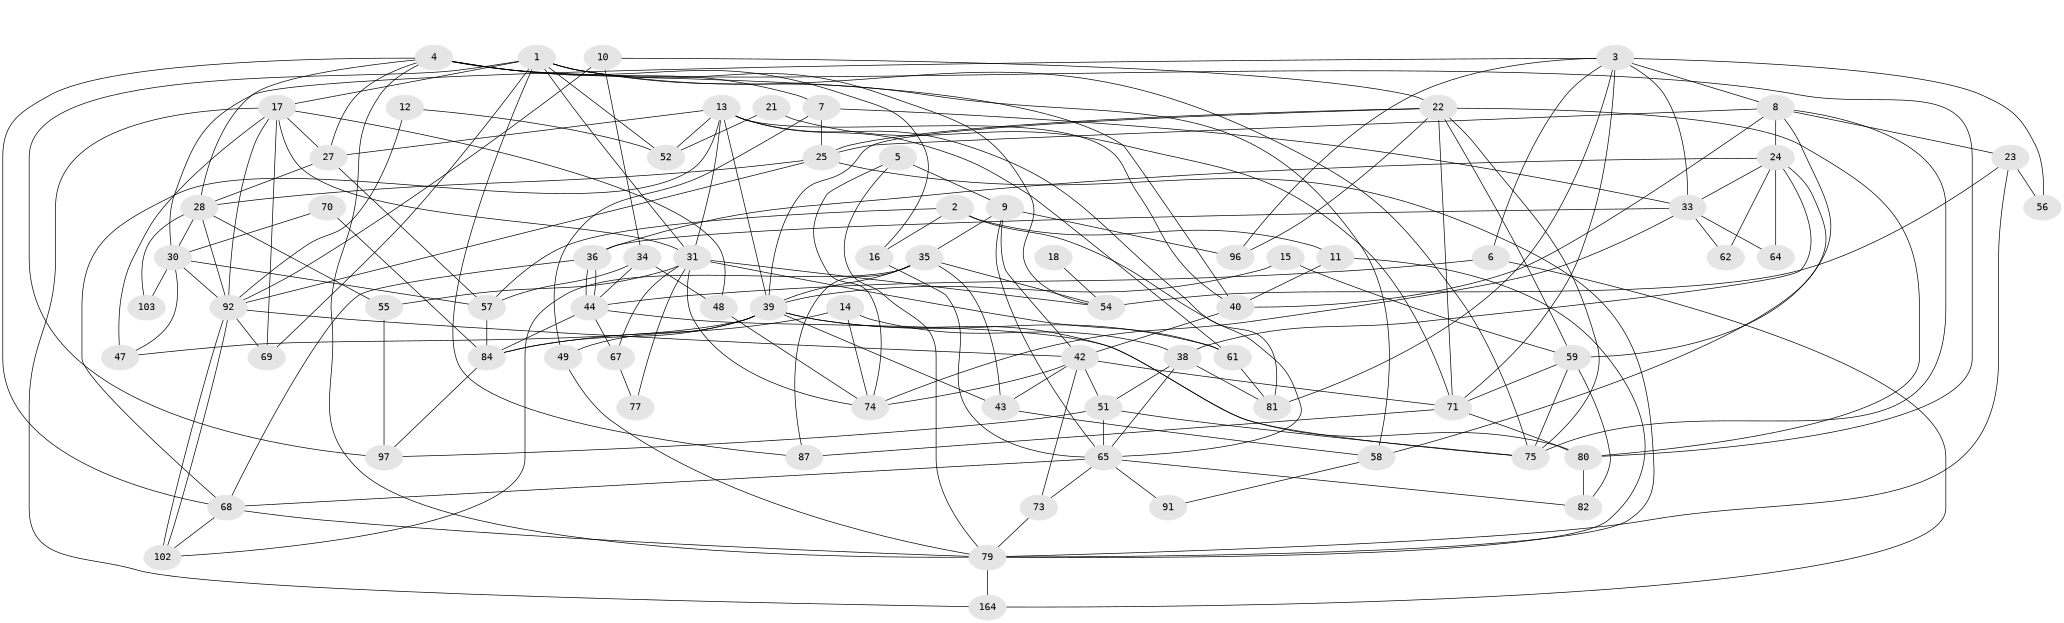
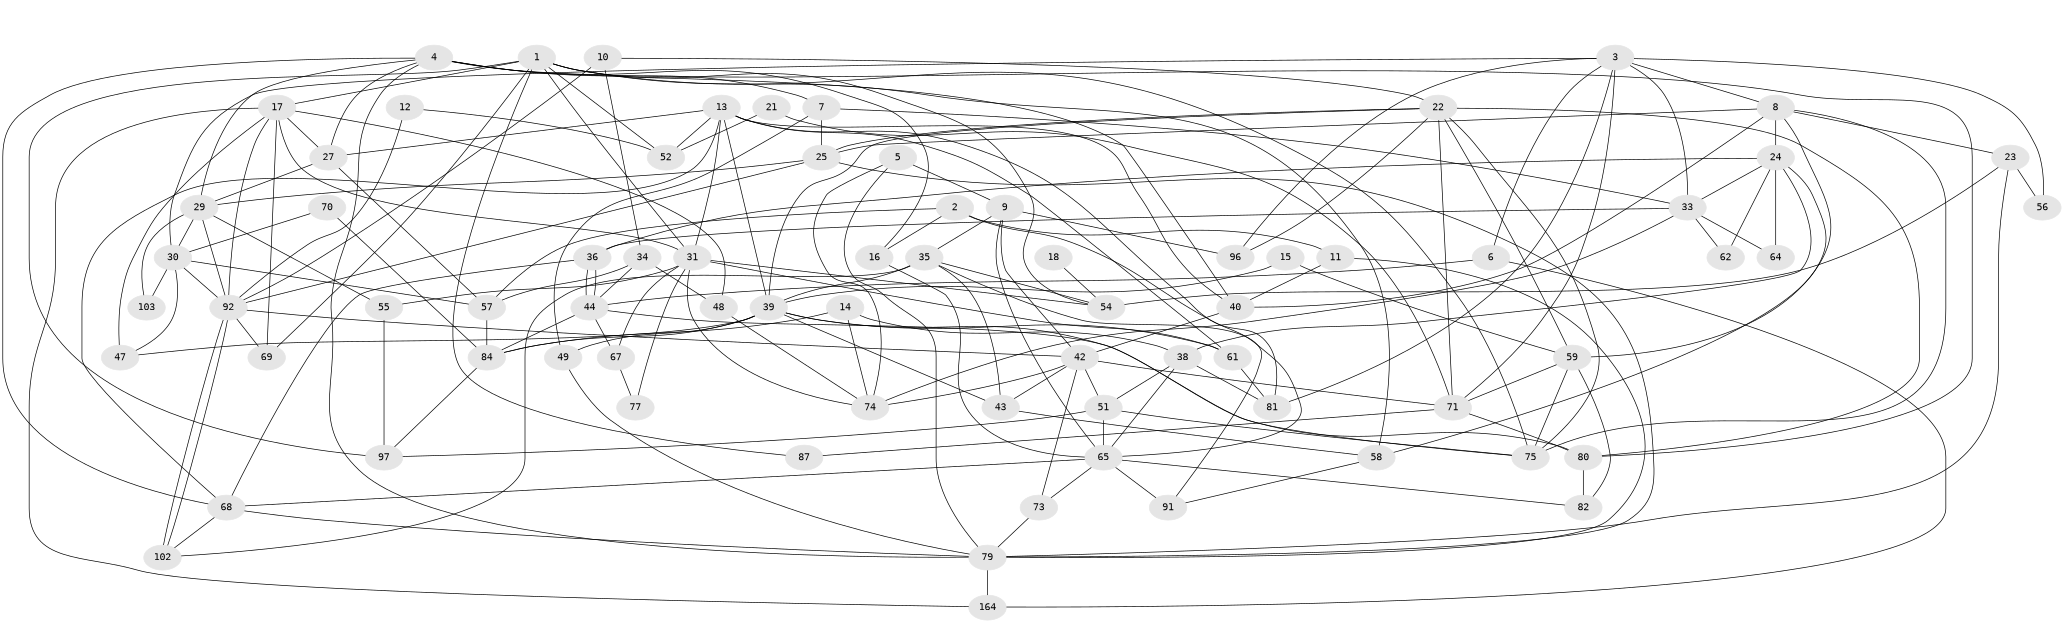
  graph {
    fontname="DejaVu Sans Mono"
    node [color=gray90 fontname="DejaVu Sans Mono" style=filled]
    edge [fontname="DejaVu Sans Mono"]
    1 [super="+89"]
    17 [super="+26"]
    31 [super="+41"]
    52 [super="+88"]
    54 [super="+101"]
    58 [super="+76"]
    69
    75 [super="+93"]
    87
    97
    27 [super="+53"]
    n12 [label=164]
    n13 [label=92 super="+78"]
    47
    48
    74 [super="+94"]
    61
    55
    67
    77
    91
    2
    11
    16
    57 [super="+90"]
    65 [super="+100"]
    40 [super="+98"]
    79 [super="+110"]
    84 [super="+95"]
    68 [super="+85"]
    73
    82
    3 [super="+19"]
    6
    8 [super="+50"]
    30
    33 [super="+66"]
    56
    71 [super="+99"]
    81
    96
    44 [super="+92"]
    25 [super="+105"]
    23
    24 [super="+83"]
    59 [super="+86"]
    103
    36
    62
    64
    80
    4 [super="+70"]
    7 [super="+28"]
-   29 [super="+108" label=28]
+   29 [super="+108"]
    49
    42 [super="+60"]
    102
    9 [super="+37"]
    35 [super="+46"]
    5
    38 [super="+107"]
    39 [super="+63"]
    43
    51 [super="+72"]
    22 [super="+45"]
    10
    34 [super="+106"]
    12
    13 [super="+109"]
    14
    15
    18
    n73 [label=70]
    21
    1 -- 17
    1 -- 31
    1 -- 52
    1 -- 54
    1 -- 58
    1 -- 69
    1 -- 75
    1 -- 87
    1 -- 97 [weight=2]
    17 -- 31
    17 -- 69
    17 -- 27
    17 -- n12
    17 -- n13
    17 -- 47
    17 -- 48
    31 -- 54
    31 -- 74
    31 -- 61
    31 -- 55
    31 -- 67
    31 -- 77
    58 -- 91
    27 -- 57
    27 -- 29 [weight=2]
    n13 -- 69
    n13 -- 42
    n13 -- 102
    n13 -- 102
    48 -- 74
    61 -- 81
    55 -- 97
    67 -- 77
    2 -- 11
    2 -- 16
    2 -- 57
    2 -- 65
    11 -- 40
    11 -- 79
    16 -- 65
    57 -- 84
    65 -- 91
    65 -- 68
    65 -- 73
    65 -- 82
    40 -- 42
    79 -- n12
    84 -- 97
    68 -- 79
    68 -- 102
    73 -- 79
    3 -- 6
    3 -- 8
    3 -- 30
    3 -- 33
    3 -- 56
    3 -- 71
    3 -- 81
    3 -- 96
    6 -- n12
    6 -- 44
    8 -- 75
    8 -- 40
    8 -- 25
    8 -- 23
    8 -- 24
    8 -- 59
    30 -- n13
    30 -- 47
    30 -- 57
    30 -- 103
    33 -- 74
    33 -- 36
    33 -- 62
    33 -- 64
    71 -- 87
    71 -- 80
    44 -- 67
    44 -- 84
    44 -- 80
    25 -- n13
    25 -- 79
    25 -- 29
    23 -- 54
    23 -- 79
    23 -- 56
    24 -- 58 [weight=2]
    24 -- 33
    24 -- 36
    24 -- 62
    24 -- 64
    24 -- 38
    59 -- 75
    59 -- 82
    59 -- 71
    36 -- 68
    36 -- 44
    36 -- 44
    80 -- 82
    4 -- 27
    4 -- 16
    4 -- 40
    4 -- 79
    4 -- 68
    4 -- 80
    4 -- 7
    4 -- 29
    7 -- 33
    7 -- 25
    7 -- 49
    29 -- n13
    29 -- 55
    29 -- 30
    29 -- 103
    49 -- 79
    42 -- 74
    42 -- 73
    42 -- 71
    42 -- 43
    42 -- 51
    9 -- 65
    9 -- 96
    9 -- 42
    9 -- 35
    35 -- 54
-   35 -- 87
+   35 -- 91
    35 -- 102
    35 -- 39
    35 -- 43
    5 -- 74
    5 -- 79
    5 -- 9
    38 -- 65
    38 -- 81
    38 -- 51
    39 -- 75
    39 -- 47
    39 -- 61
    39 -- 84
    39 -- 49
    39 -- 43
    43 -- 58
    51 -- 75
    51 -- 97
    51 -- 65
    22 -- 75
    22 -- 71
    22 -- 96
    22 -- 25
    22 -- 59
    22 -- 80
    22 -- 39
    10 -- n13
    10 -- 22
    10 -- 34
    34 -- 48
    34 -- 57
    34 -- 44
    12 -- 52
    12 -- n13
    13 -- 31
    13 -- 52 [weight=2]
    13 -- 27
    13 -- 61
    13 -- 40
    13 -- 68
    13 -- 81
    13 -- 39
    14 -- 74
    14 -- 84
    14 -- 38
    15 -- 59
    15 -- 39
    18 -- 54 [weight=2]
    n73 -- 84
    n73 -- 30
    21 -- 52
    21 -- 71
  }
